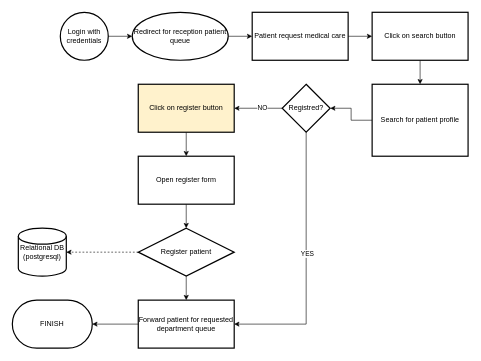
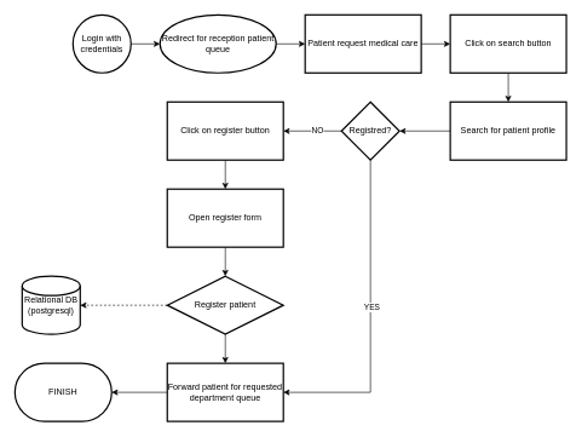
  <mxCell id="0" />
  <mxCell id="1" parent="0" />
  <mxCell id="2" value="" style="edgeStyle=orthogonalEdgeStyle;rounded=0;orthogonalLoop=1;jettySize=auto;html=1;" parent="1" source="3" target="5" edge="1"><mxGeometry relative="1" as="geometry" /></mxCell>
  <mxCell id="3" value="Login with credentials" style="strokeWidth=2;html=1;shape=mxgraph.flowchart.start_2;whiteSpace=wrap;" parent="1" vertex="1"><mxGeometry x="100" y="20" width="80" height="80" as="geometry" /></mxCell>
  <mxCell id="4" value="" style="edgeStyle=orthogonalEdgeStyle;rounded=0;orthogonalLoop=1;jettySize=auto;html=1;entryX=0;entryY=0.5;entryDx=0;entryDy=0;" parent="1" source="5" target="16" edge="1"><mxGeometry relative="1" as="geometry" /></mxCell>
  <mxCell id="5" value="Redirect for reception patient queue" style="ellipse;whiteSpace=wrap;html=1;strokeWidth=2;" parent="1" vertex="1"><mxGeometry x="220" y="20" width="160" height="80" as="geometry" /></mxCell>
  <mxCell id="6" value="" style="edgeStyle=orthogonalEdgeStyle;rounded=0;orthogonalLoop=1;jettySize=auto;html=1;" edge="1" parent="1" source="10" target="27"><mxGeometry relative="1" as="geometry" /></mxCell>
  <mxCell id="7" value="NO" style="edgeLabel;html=1;align=center;verticalAlign=middle;resizable=0;points=[];" vertex="1" connectable="0" parent="6"><mxGeometry x="-0.147" y="-1" relative="1" as="geometry"><mxPoint as="offset" /></mxGeometry></mxCell>
  <mxCell id="8" style="edgeStyle=orthogonalEdgeStyle;rounded=0;orthogonalLoop=1;jettySize=auto;html=1;exitX=0.5;exitY=1;exitDx=0;exitDy=0;entryX=1;entryY=0.5;entryDx=0;entryDy=0;" edge="1" parent="1" source="10" target="20"><mxGeometry relative="1" as="geometry" /></mxCell>
  <mxCell id="9" value="YES" style="edgeLabel;html=1;align=center;verticalAlign=middle;resizable=0;points=[];" vertex="1" connectable="0" parent="8"><mxGeometry x="-0.082" y="1" relative="1" as="geometry"><mxPoint as="offset" /></mxGeometry></mxCell>
  <mxCell id="10" value="&lt;font style=&quot;font-size: 12px;&quot;&gt;Registred?&lt;/font&gt;" style="rhombus;whiteSpace=wrap;html=1;strokeWidth=2;" parent="1" vertex="1"><mxGeometry x="470" y="140" width="80" height="80" as="geometry" /></mxCell>
  <mxCell id="11" value="" style="edgeStyle=orthogonalEdgeStyle;rounded=0;orthogonalLoop=1;jettySize=auto;html=1;" parent="1" source="12" target="14" edge="1"><mxGeometry relative="1" as="geometry" /></mxCell>
  <mxCell id="12" value="Open register form" style="whiteSpace=wrap;html=1;strokeWidth=2;" parent="1" vertex="1"><mxGeometry x="230" y="260" width="160" height="80" as="geometry" /></mxCell>
  <mxCell id="13" value="" style="edgeStyle=orthogonalEdgeStyle;rounded=0;orthogonalLoop=1;jettySize=auto;html=1;entryX=0.5;entryY=0;entryDx=0;entryDy=0;" parent="1" source="14" target="20" edge="1"><mxGeometry relative="1" as="geometry"><mxPoint x="230" y="540" as="targetPoint" /></mxGeometry></mxCell>
  <mxCell id="14" value="Register patient" style="rhombus;whiteSpace=wrap;html=1;strokeWidth=2;" parent="1" vertex="1"><mxGeometry x="230" y="380" width="160" height="80" as="geometry" /></mxCell>
  <mxCell id="15" value="" style="edgeStyle=orthogonalEdgeStyle;rounded=0;orthogonalLoop=1;jettySize=auto;html=1;" edge="1" parent="1" source="16" target="23"><mxGeometry relative="1" as="geometry" /></mxCell>
  <mxCell id="16" value="Patient request medical care" style="whiteSpace=wrap;html=1;strokeWidth=2;" parent="1" vertex="1"><mxGeometry x="420" y="20" width="160" height="80" as="geometry" /></mxCell>
  <mxCell id="17" value="FINISH" style="strokeWidth=2;html=1;shape=mxgraph.flowchart.terminator;whiteSpace=wrap;" parent="1" vertex="1"><mxGeometry x="20" y="500" width="133.33" height="80" as="geometry" /></mxCell>
  <mxCell id="18" value="Relational DB&lt;div&gt;(postgresql)&lt;/div&gt;" style="strokeWidth=2;html=1;shape=mxgraph.flowchart.database;whiteSpace=wrap;" parent="1" vertex="1"><mxGeometry x="30" y="380" width="80" height="80" as="geometry" /></mxCell>
  <mxCell id="19" style="edgeStyle=orthogonalEdgeStyle;rounded=0;orthogonalLoop=1;jettySize=auto;html=1;exitX=0;exitY=0.5;exitDx=0;exitDy=0;entryX=1;entryY=0.5;entryDx=0;entryDy=0;entryPerimeter=0;dashed=1;" parent="1" source="14" target="18" edge="1"><mxGeometry relative="1" as="geometry" /></mxCell>
  <mxCell id="20" value="Forward patient for requested department queue" style="whiteSpace=wrap;html=1;strokeWidth=2;" parent="1" vertex="1"><mxGeometry x="230" y="500" width="160" height="80" as="geometry" /></mxCell>
  <mxCell id="21" style="edgeStyle=orthogonalEdgeStyle;rounded=0;orthogonalLoop=1;jettySize=auto;html=1;exitX=0;exitY=0.5;exitDx=0;exitDy=0;entryX=1;entryY=0.5;entryDx=0;entryDy=0;entryPerimeter=0;" parent="1" source="20" target="17" edge="1"><mxGeometry relative="1" as="geometry"><mxPoint x="163.33" y="540" as="targetPoint" /></mxGeometry></mxCell>
  <mxCell id="22" style="edgeStyle=orthogonalEdgeStyle;rounded=0;orthogonalLoop=1;jettySize=auto;html=1;exitX=0.5;exitY=1;exitDx=0;exitDy=0;entryX=0.5;entryY=0;entryDx=0;entryDy=0;" edge="1" parent="1" source="23" target="25"><mxGeometry relative="1" as="geometry" /></mxCell>
  <mxCell id="23" value="Click on search button" style="whiteSpace=wrap;html=1;strokeWidth=2;" vertex="1" parent="1"><mxGeometry x="620" y="20" width="160" height="80" as="geometry" /></mxCell>
  <mxCell id="24" style="edgeStyle=orthogonalEdgeStyle;rounded=0;orthogonalLoop=1;jettySize=auto;html=1;exitX=0;exitY=0.5;exitDx=0;exitDy=0;entryX=1;entryY=0.5;entryDx=0;entryDy=0;" edge="1" parent="1" source="25" target="10"><mxGeometry relative="1" as="geometry" /></mxCell>
- <mxCell id="25" value="Search for patient profile" style="whiteSpace=wrap;html=1;strokeWidth=2;" vertex="1" parent="1"><mxGeometry x="620" y="140" width="160" height="120" as="geometry" /></mxCell>
+ <mxCell id="25" value="Search for patient profile" style="whiteSpace=wrap;html=1;strokeWidth=2;" vertex="1" parent="1"><mxGeometry x="620" y="140" width="160" height="80" as="geometry" /></mxCell>
  <mxCell id="26" style="edgeStyle=orthogonalEdgeStyle;rounded=0;orthogonalLoop=1;jettySize=auto;html=1;exitX=0.5;exitY=1;exitDx=0;exitDy=0;entryX=0.5;entryY=0;entryDx=0;entryDy=0;" edge="1" parent="1" source="27" target="12"><mxGeometry relative="1" as="geometry" /></mxCell>
- <mxCell id="27" value="Click on register button" style="whiteSpace=wrap;html=1;strokeWidth=2;fillColor=#fff2cc;" vertex="1" parent="1"><mxGeometry x="230" y="140" width="160" height="80" as="geometry" /></mxCell>
+ <mxCell id="27" value="Click on register button" style="whiteSpace=wrap;html=1;strokeWidth=2;" vertex="1" parent="1"><mxGeometry x="230" y="140" width="160" height="80" as="geometry" /></mxCell>
